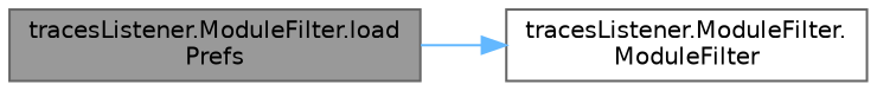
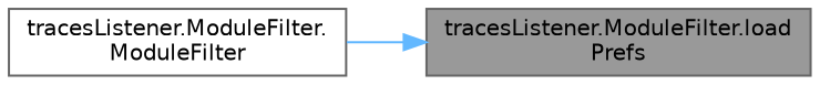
  digraph {
    rankdir=RL
    node [fontname=Helvetica fontsize=10 shape=box style=filled]
    n1 [color=gray40 fillcolor=grey60 fontcolor=black height=0.2 label="tracesListener.ModuleFilter.load\lPrefs" width=0.4]
    n2 [color=grey40 fillcolor=white height=0.2 label="tracesListener.ModuleFilter.\lModuleFilter" width=0.4]
-   n2 -> n1 [color=steelblue1 dir=back fontname=Helvetica fontsize=10 labelfontname=Helvetica labelfontsize=10 style=solid]
+   n1 -> n2 [color=steelblue1 dir=back fontname=Helvetica fontsize=10 labelfontname=Helvetica labelfontsize=10 style=solid]
  }
